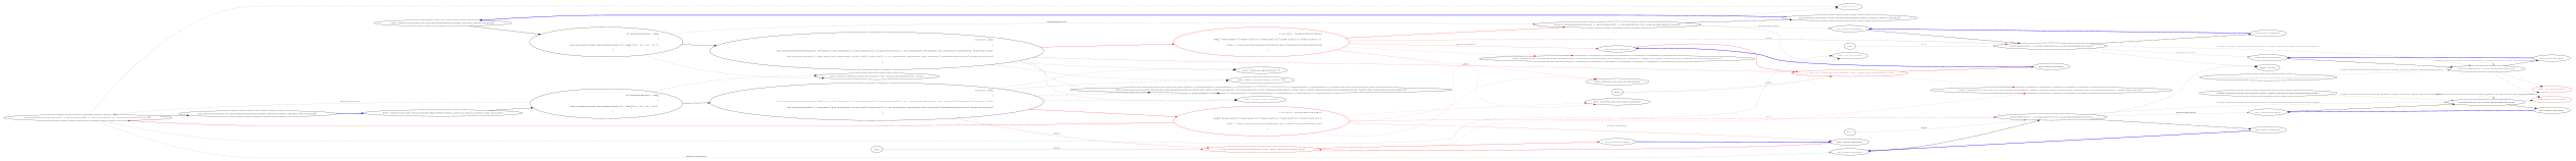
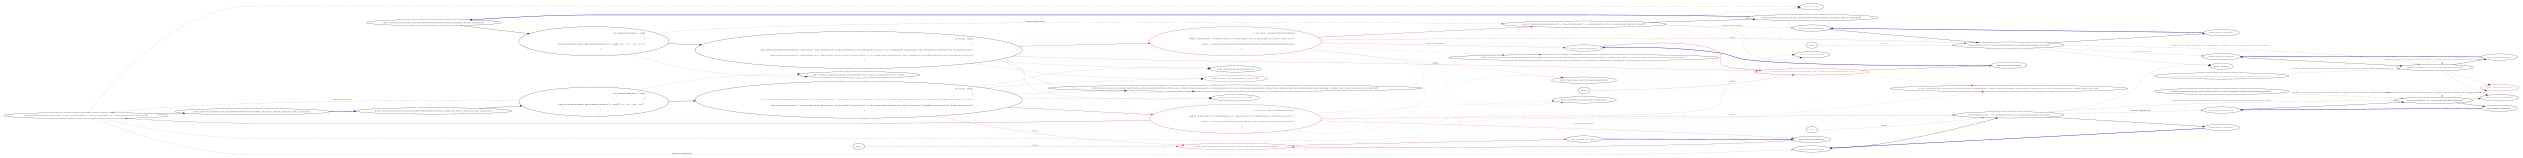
  digraph {
    fontname="Comic Neue"
    rankdir=LR
    node [cluster="lambda expression" file="TokenPartitionerTests.cs" fontname="Comic Neue"]
    edge [fontname="Comic Neue" style=dotted]
    n1 [cluster="CommandLine.Tests.Unit.Core.TokenPartitionerTests.Partition_sequence_returns_sequence()" label="Entry CommandLine.Tests.Unit.Core.TokenPartitionerTests.Partition_sequence_returns_sequence()" span="14-14"]
    n2 [cluster="CommandLine.Tests.Unit.Core.TokenPartitionerTests.Partition_sequence_returns_sequence()" label="var expectedSequence = new[]\r\n                {\r\n                    new KeyValuePair<string, IEnumerable<string>>(''i'', new[] {''10'', ''20'', ''30'', ''40''}) \r\n                }" span="17-20"]
    n3 [cluster="CommandLine.Tests.Unit.Core.TokenPartitionerTests.Partition_sequence_returns_sequence()" label="var specs =new[]\r\n                {\r\n                    new OptionSpecification(string.Empty, ''stringvalue'', false, string.Empty, Maybe.Nothing<int>(), Maybe.Nothing<int>(), '\0', null, string.Empty, string.Empty, new List<string>(), typeof(string), TargetType.Scalar),\r\n                    new OptionSpecification(''i'', string.Empty, false, string.Empty, Maybe.Just(3), Maybe.Just(4), '\0', null, string.Empty, string.Empty, new List<string>(), typeof(IEnumerable<int>), TargetType.Sequence)\r\n                }" span="21-25"]
    n4 [cluster="CommandLine.Tests.Unit.Core.TokenPartitionerTests.Partition_sequence_returns_sequence()" label="Assert.True(expectedSequence.All(a => result.Options.Any(r => a.Key.Equals(r.Key) && a.Value.SequenceEqual(r.Value))))" span="34-34"]
    n5 [cluster="System.Collections.Generic.KeyValuePair<TKey, TValue>.KeyValuePair(TKey, TValue)" label="Entry System.Collections.Generic.KeyValuePair<TKey, TValue>.KeyValuePair(TKey, TValue)" span="0-0"]
    n6 [cluster="CommandLine.Tests.Unit.Core.TokenPartitionerTests.Partition_sequence_returns_sequence()" color=red community=0 label="0: var result = TokenPartitioner.Partition(\r\n                new[] { Token.Name(''i''), Token.Value(''10''), Token.Value(''20''), Token.Value(''30''), Token.Value(''40'') },\r\n                name => TypeLookup.FindTypeDescriptor(name, specs, StringComparer.InvariantCulture)\r\n                )" span="28-31"]
    n7 [cluster="CommandLine.Core.OptionSpecification.OptionSpecification(string, string, bool, string, CSharpx.Maybe<int>, CSharpx.Maybe<int>, char, CSharpx.Maybe<object>, string, string, System.Collections.Generic.IEnumerable<string>, System.Type, CommandLine.Core.TargetType)" label="Entry CommandLine.Core.OptionSpecification.OptionSpecification(string, string, bool, string, CSharpx.Maybe<int>, CSharpx.Maybe<int>, char, CSharpx.Maybe<object>, string, string, System.Collections.Generic.IEnumerable<string>, System.Type, CommandLine.Core.TargetType)" span="16-16"]
    n8 [cluster="CSharpx.Maybe.Just<T>(T)" label="Entry CSharpx.Maybe.Just<T>(T)" span="124-124"]
    n9 [color=red community=0 label="0: TypeLookup.FindTypeDescriptor(name, specs, StringComparer.InvariantCulture)" span="30-30"]
    n10 [cluster="CSharpx.Maybe.Nothing<T>()" label="Entry CSharpx.Maybe.Nothing<T>()" span="116-116"]
-   n11 [cluster="System.Collections.Generic.List<T>.List()" label="Entry System.Collections.Generic.List<T>.List()" span="0-0"]
+   n11 [cluster="System.Collections.Generic.List<T>.List()" label="Entry System.Collections.Generic.List<T>.List()" span="0-0" color=red]
    n12 [cluster="CommandLine.Tests.Unit.Core.TokenPartitionerTests.Partition_sequence_returns_sequence()" label="Exit CommandLine.Tests.Unit.Core.TokenPartitionerTests.Partition_sequence_returns_sequence()" span="14-14"]
    n13 [cluster="Unk.True" label="Entry Unk.True"]
    n14 [cluster="Unk.All" label="Entry Unk.KeyValuePair"]
    n15 [label="Entry lambda expression" span="34-34"]
    n16 [cluster="CommandLine.Core.TokenPartitioner.Partition(System.Collections.Generic.IEnumerable<CommandLine.Core.Token>, System.Func<string, CSharpx.Maybe<CommandLine.Core.TypeDescriptor>>)" label="Entry CommandLine.Core.TokenPartitioner.Partition(System.Collections.Generic.IEnumerable<CommandLine.Core.Token>, System.Func<string, CSharpx.Maybe<CommandLine.Core.TypeDescriptor>>)" span="12-12"]
    n17 [label="Entry lambda expression" span="30-30"]
    n18 [label="result.Options.Any(r => a.Key.Equals(r.Key) && a.Value.SequenceEqual(r.Value))" span="34-34"]
-   n19 [cluster="CommandLine.Core.Token.Name(string)" label="Entry CommandLine.Core.List.Name(string)" span="19-19"]
+   n19 [cluster="CommandLine.Core.Token.Name(string)" label="Entry CommandLine.Core.Token.Name(string)" span="19-19"]
    n20 [cluster="CommandLine.Core.Token.Value(string)" label="Entry CommandLine.Core.Token.Value(string)" span="24-24"]
    n21 [label="Exit lambda expression" span="30-30"]
    n22 [cluster="CommandLine.Core.TypeLookup.FindTypeDescriptor(string, System.Collections.Generic.IEnumerable<CommandLine.Core.OptionSpecification>, System.StringComparer)" label="Entry CommandLine.Core.TypeLookup.FindTypeDescriptor(string, System.Collections.Generic.IEnumerable<CommandLine.Core.OptionSpecification>, System.StringComparer)" span="11-11"]
    n23 [label="Exit lambda expression" span="34-34"]
    n24 [label="Entry lambda expression" span="34-34"]
    n25 [label="a.Key.Equals(r.Key) && a.Value.SequenceEqual(r.Value)" span="34-34"]
    n26 [cluster="Unk.Any" label="Entry Unk.Any"]
    n27 [label="Entry lambda expression" span="60-60"]
    n28 [label="a.Key.Equals(r.Key) && a.Value.SequenceEqual(r.Value)" span="60-60"]
-   n29 [cluster="string.Equals(string)" label="Entry string.Equals(string)" span="0-0" color=red]
+   n29 [cluster="string.Equals(string)" label="Entry string.Equals(string)" span="0-0"]
    n30 [cluster="Unk.SequenceEqual" color=red label="Entry Unk.SequenceEqual"]
    n31 [label="Exit lambda expression" span="60-60"]
    n32 [label="Exit lambda expression" span="34-34"]
    n33 [color=red community=0 label="0: TypeLookup.FindTypeDescriptor(name, specs, StringComparer.InvariantCulture)" span="56-56"]
    n34 [label="Exit lambda expression" span="56-56"]
    n35 [label="Entry lambda expression" span="56-56"]
    n36 [label="result.Options.Any(r => a.Key.Equals(r.Key) && a.Value.SequenceEqual(r.Value))" span="60-60"]
    n37 [label="Exit lambda expression" span="60-60"]
    n38 [label="Entry lambda expression" span="60-60"]
    n39 [cluster="CommandLine.Tests.Unit.Core.TokenPartitionerTests.Partition_sequence_returns_sequence_with_duplicates()" label="Entry CommandLine.Tests.Unit.Core.TokenPartitionerTests.Partition_sequence_returns_sequence_with_duplicates()" span="40-40"]
    n40 [cluster="CommandLine.Tests.Unit.Core.TokenPartitionerTests.Partition_sequence_returns_sequence_with_duplicates()" label="var expectedSequence = new[]\r\n                {\r\n                    new KeyValuePair<string, IEnumerable<string>>(''i'', new[] {''10'', ''10'', ''30'', ''40''}) \r\n                }" span="43-46"]
    n41 [cluster="CommandLine.Tests.Unit.Core.TokenPartitionerTests.Partition_sequence_returns_sequence_with_duplicates()" label="var specs =new[]\r\n                {\r\n                    new OptionSpecification(string.Empty, ''stringvalue'', false, string.Empty, Maybe.Nothing<int>(), Maybe.Nothing<int>(), '\0', null, string.Empty, string.Empty, new List<string>(), typeof(string), TargetType.Scalar),\r\n                    new OptionSpecification(''i'', string.Empty, false, string.Empty, Maybe.Just(3), Maybe.Just(4), '\0', null, string.Empty, string.Empty, new List<string>(), typeof(IEnumerable<int>), TargetType.Sequence)\r\n                }" span="47-51"]
    n42 [cluster="CommandLine.Tests.Unit.Core.TokenPartitionerTests.Partition_sequence_returns_sequence_with_duplicates()" label="Assert.True(expectedSequence.All(a => result.Options.Any(r => a.Key.Equals(r.Key) && a.Value.SequenceEqual(r.Value))))" span="60-60"]
    n43 [cluster="CommandLine.Tests.Unit.Core.TokenPartitionerTests.Partition_sequence_returns_sequence_with_duplicates()" color=red community=0 label="0: var result = TokenPartitioner.Partition(\r\n                new[] { Token.Name(''i''), Token.Value(''10''), Token.Value(''10''), Token.Value(''30''), Token.Value(''40'') },\r\n                name => TypeLookup.FindTypeDescriptor(name, specs, StringComparer.InvariantCulture)\r\n                )" span="54-57"]
    n44 [cluster="CommandLine.Tests.Unit.Core.TokenPartitionerTests.Partition_sequence_returns_sequence_with_duplicates()" label="Exit CommandLine.Tests.Unit.Core.TokenPartitionerTests.Partition_sequence_returns_sequence_with_duplicates()" span="40-40"]
    n45 [label=specs cluster=""]
    n46 [label=result cluster=""]
    n47 [label="System.Collections.Generic.KeyValuePair<string, System.Collections.Generic.IEnumerable<string>>" cluster=""]
    n48 [label=specs cluster=""]
    n49 [label=result cluster=""]
    n50 [label="System.Collections.Generic.KeyValuePair<string, System.Collections.Generic.IEnumerable<string>>" cluster=""]
    n1 -> n2 [style=solid]
    n2 -> n3 [style=solid]
    n2 -> n4 [color=darkseagreen4 label=expectedSequence style=dashed]
    n2 -> n5
    n3 -> n6 [color=red style=solid]
    n3 -> n7
    n3 -> n8
    n3 -> n9 [color=red label=specs style=dashed]
    n3 -> n10
    n3 -> n11
    n4 -> n12 [style=solid]
    n4 -> n13
    n4 -> n14
    n4 -> n15 [color=darkseagreen4 label="lambda expression" style=dashed]
    n6 -> n4 [color=red style=solid]
    n6 -> n16 [color=red]
    n6 -> n17 [color=red label="lambda expression" style=dashed]
    n6 -> n18 [color=red label=result style=dashed]
    n6 -> n19 [color=red]
    n6 -> n20 [color=red]
    n9 -> n21 [color=red style=solid]
    n9 -> n22 [color=red]
    n12 -> n1 [color=blue style=bold]
    n15 -> n18 [style=solid]
    n17 -> n9 [color=red style=solid]
    n18 -> n23 [style=solid]
    n18 -> n24 [color=darkseagreen4 label="lambda expression" style=dashed]
    n18 -> n25 [color=darkseagreen4 label="System.Collections.Generic.KeyValuePair<string, System.Collections.Generic.IEnumerable<string>>" style=dashed]
    n18 -> n26
    n21 -> n17 [color=blue style=bold]
    n23 -> n15 [color=blue style=bold]
    n24 -> n25 [style=solid]
    n25 -> n25 [color=darkseagreen4 label="System.Collections.Generic.KeyValuePair<string, System.Collections.Generic.IEnumerable<string>>" style=dashed]
    n25 -> n29
    n25 -> n30
    n25 -> n32 [style=solid]
    n27 -> n28 [style=solid]
    n28 -> n28 [color=darkseagreen4 label="System.Collections.Generic.KeyValuePair<string, System.Collections.Generic.IEnumerable<string>>" style=dashed]
    n28 -> n29
    n28 -> n30
    n28 -> n31 [style=solid]
    n31 -> n27 [color=blue style=bold]
    n32 -> n24 [color=blue style=bold]
    n33 -> n22 [color=red]
    n33 -> n34 [color=red style=solid]
    n34 -> n35 [color=blue style=bold]
    n35 -> n33 [color=red style=solid]
    n36 -> n26
    n36 -> n27 [color=darkseagreen4 label="lambda expression" style=dashed]
    n36 -> n28 [color=darkseagreen4 label="System.Collections.Generic.KeyValuePair<string, System.Collections.Generic.IEnumerable<string>>" style=dashed]
    n36 -> n37 [style=solid]
    n37 -> n38 [color=blue style=bold]
    n38 -> n36 [style=solid]
    n39 -> n40 [style=solid]
    n40 -> n5
    n40 -> n41 [style=solid]
    n40 -> n42 [color=darkseagreen4 label=expectedSequence style=dashed]
    n41 -> n7
    n41 -> n8
    n41 -> n10
    n41 -> n11
    n41 -> n33 [color=red label=specs style=dashed]
    n41 -> n43 [color=red style=solid]
    n42 -> n13
    n42 -> n14
    n42 -> n38 [color=darkseagreen4 label="lambda expression" style=dashed]
    n42 -> n44 [style=solid]
    n43 -> n16 [color=red]
    n43 -> n19 [color=red]
    n43 -> n20 [color=red]
    n43 -> n35 [color=red label="lambda expression" style=dashed]
    n43 -> n36 [color=red label=result style=dashed]
    n43 -> n42 [color=red style=solid]
    n44 -> n39 [color=blue style=bold]
    n45 -> n9 [color=red label=specs style=dashed]
    n46 -> n18 [color=darkseagreen4 label=result style=dashed]
    n47 -> n25 [color=darkseagreen4 label="System.Collections.Generic.KeyValuePair<string, System.Collections.Generic.IEnumerable<string>>" style=dashed]
    n48 -> n33 [color=red label=specs style=dashed]
    n49 -> n36 [color=darkseagreen4 label=result style=dashed]
    n50 -> n28 [color=darkseagreen4 label="System.Collections.Generic.KeyValuePair<string, System.Collections.Generic.IEnumerable<string>>" style=dashed]
  }
